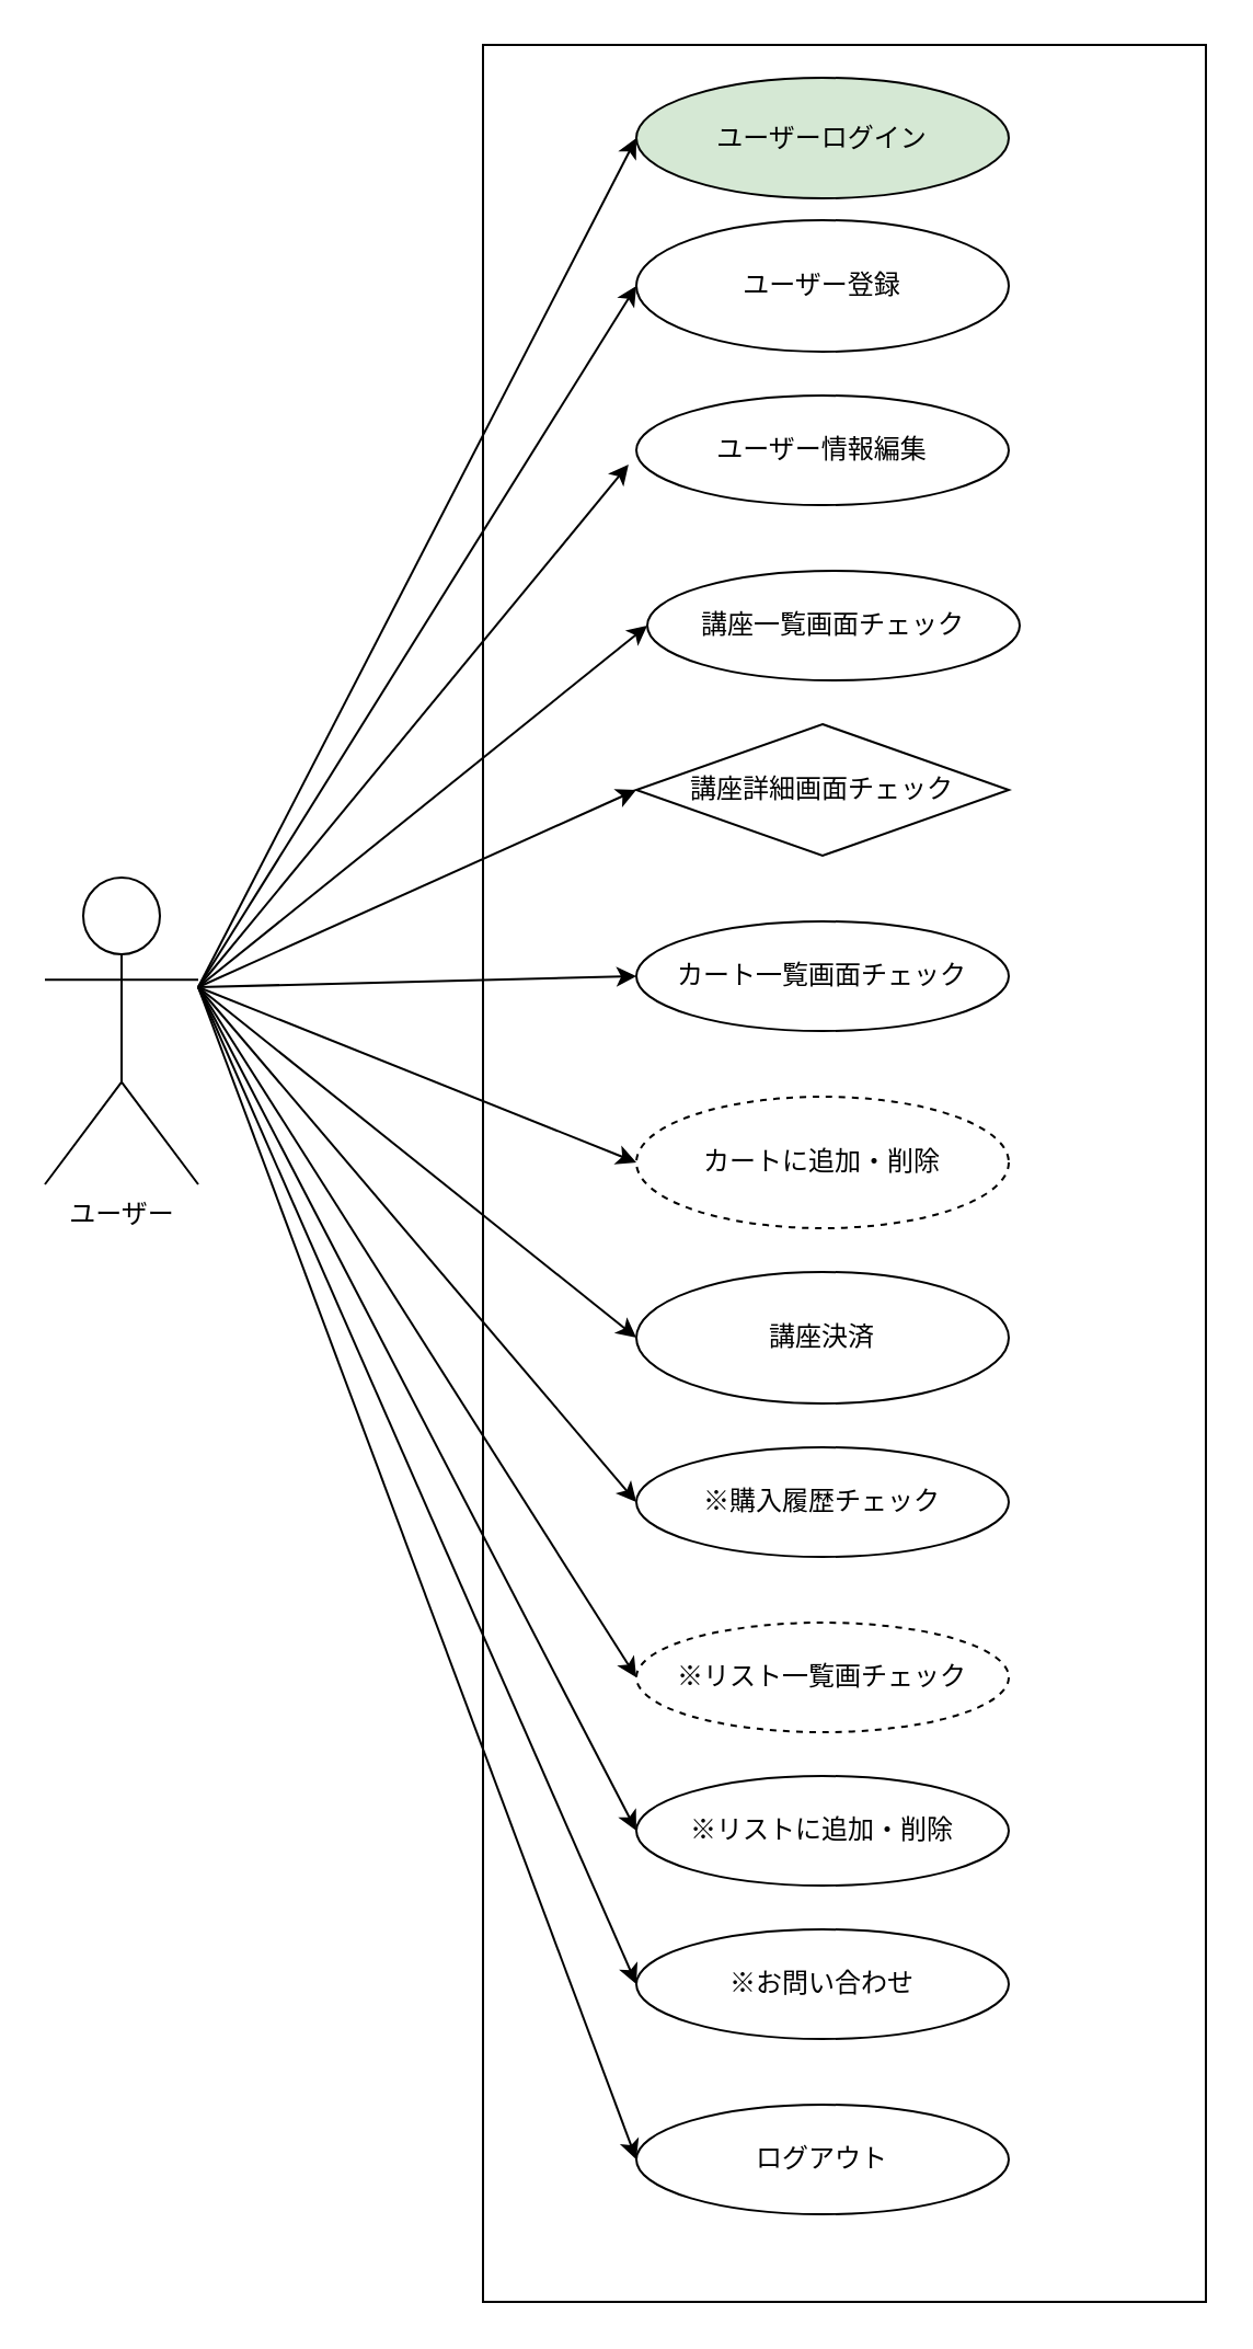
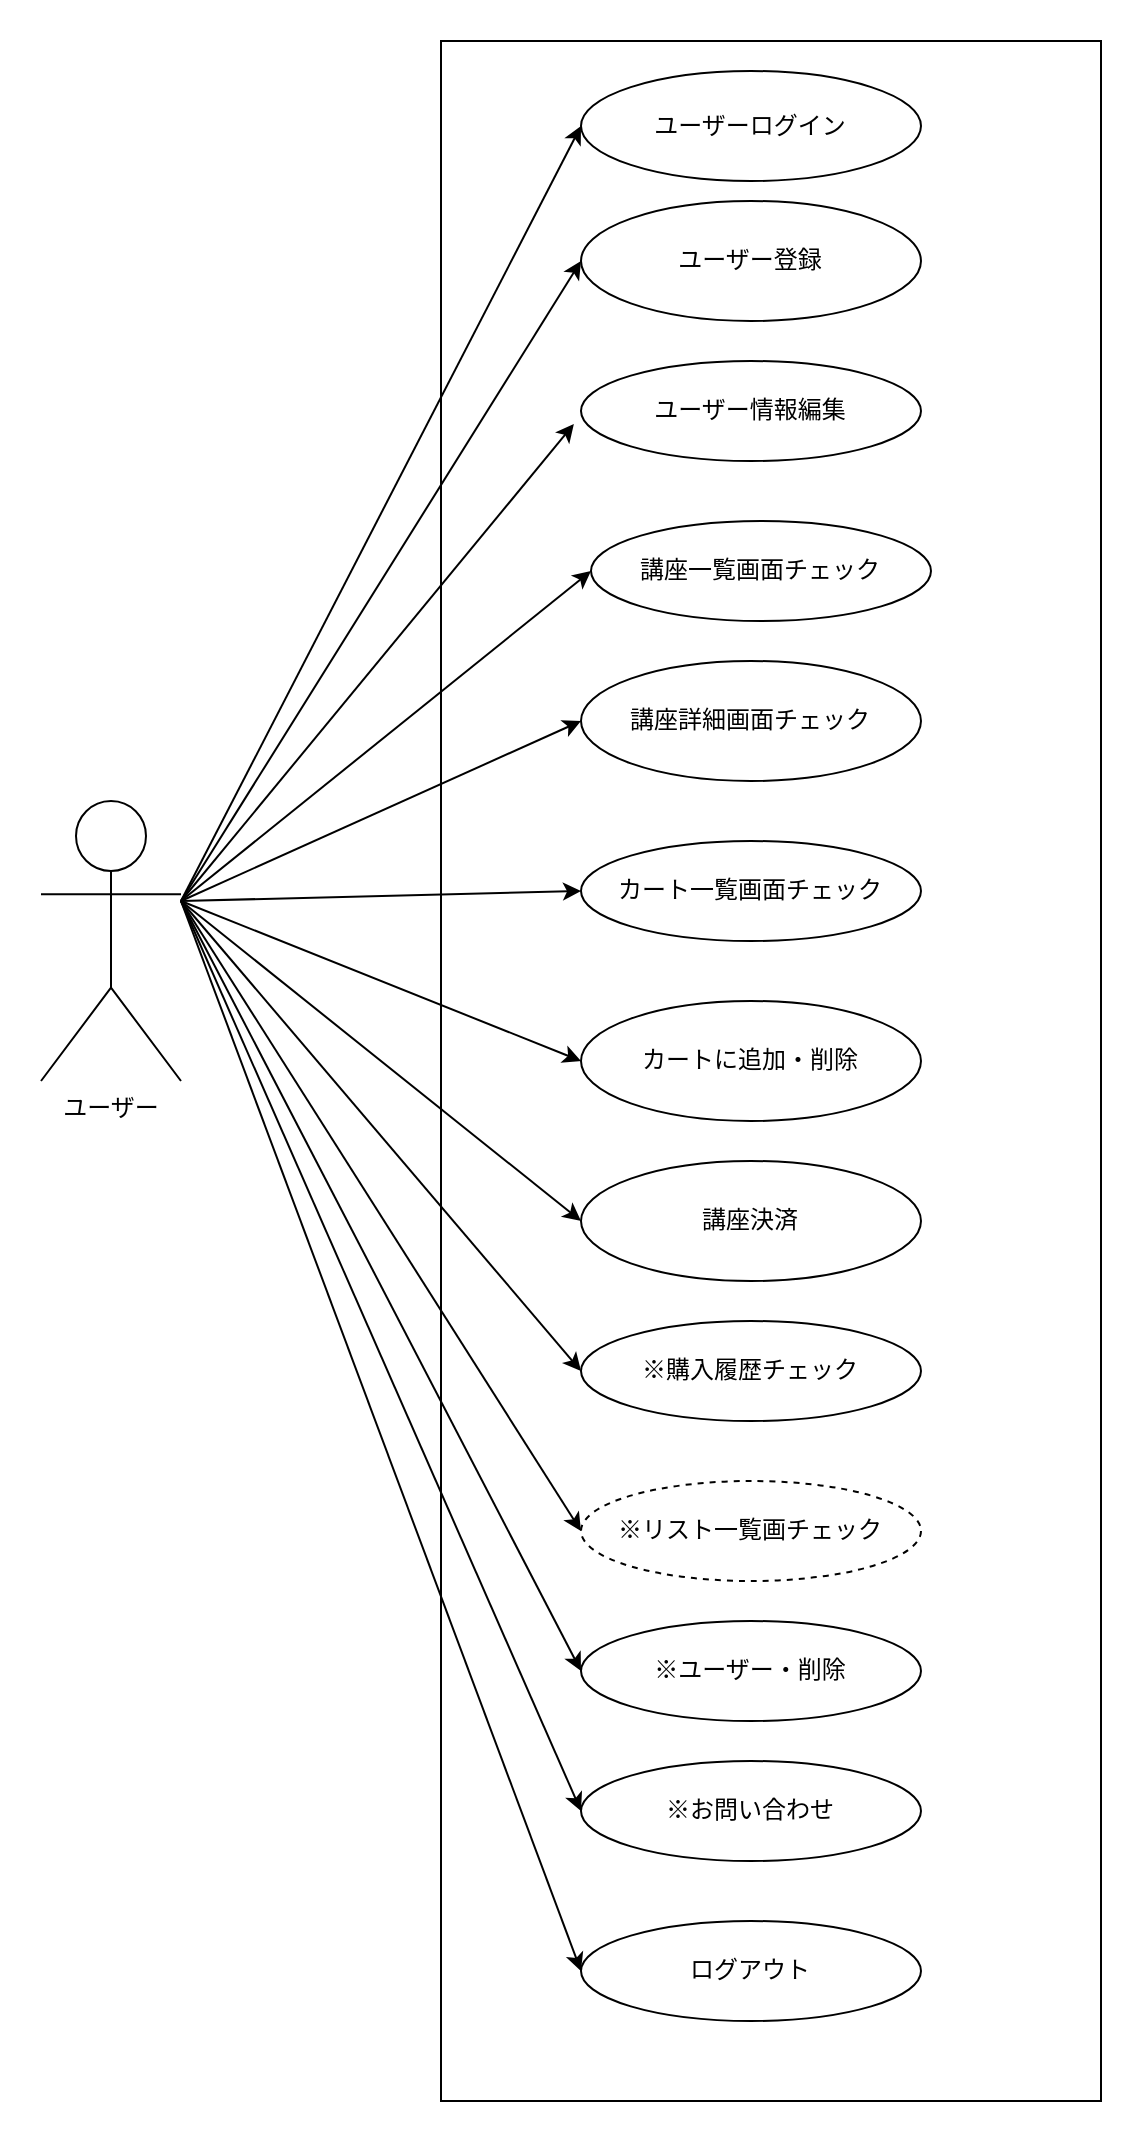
  <mxCell id="0" />
  <mxCell id="1" parent="0" />
  <mxCell id="2" value="" style="rounded=0;whiteSpace=wrap;html=1;" vertex="1" parent="1"><mxGeometry x="220" y="20" width="330" height="1030" as="geometry" /></mxCell>
  <mxCell id="3" value="ユーザー" style="shape=umlActor;verticalLabelPosition=bottom;verticalAlign=top;html=1;outlineConnect=0;" vertex="1" parent="1"><mxGeometry x="20" y="400" width="70" height="140" as="geometry" /></mxCell>
- <mxCell id="4" value="ユーザーログイン" style="ellipse;whiteSpace=wrap;html=1;fillColor=#d5e8d4;" vertex="1" parent="1"><mxGeometry x="290" y="35" width="170" height="55" as="geometry" /></mxCell>
+ <mxCell id="4" value="ユーザーログイン" style="ellipse;whiteSpace=wrap;html=1;" vertex="1" parent="1"><mxGeometry x="290" y="35" width="170" height="55" as="geometry" /></mxCell>
  <mxCell id="5" value="ユーザー登録" style="ellipse;whiteSpace=wrap;html=1;" vertex="1" parent="1"><mxGeometry x="290" y="100" width="170" height="60" as="geometry" /></mxCell>
- <mxCell id="6" value="講座詳細画面チェック" style="rhombus;whiteSpace=wrap;html=1;" vertex="1" parent="1"><mxGeometry x="290" y="330" width="170" height="60" as="geometry" /></mxCell>
+ <mxCell id="6" value="講座詳細画面チェック" style="ellipse;whiteSpace=wrap;html=1;" vertex="1" parent="1"><mxGeometry x="290" y="330" width="170" height="60" as="geometry" /></mxCell>
  <mxCell id="7" value="カート一覧画面チェック" style="ellipse;whiteSpace=wrap;html=1;" vertex="1" parent="1"><mxGeometry x="290" y="420" width="170" height="50" as="geometry" /></mxCell>
  <mxCell id="8" value="講座決済" style="ellipse;whiteSpace=wrap;html=1;" vertex="1" parent="1"><mxGeometry x="290" y="580" width="170" height="60" as="geometry" /></mxCell>
  <mxCell id="9" value="ユーザー情報編集" style="ellipse;whiteSpace=wrap;html=1;" vertex="1" parent="1"><mxGeometry x="290" y="180" width="170" height="50" as="geometry" /></mxCell>
  <mxCell id="10" value="※購入履歴チェック" style="ellipse;whiteSpace=wrap;html=1;" vertex="1" parent="1"><mxGeometry x="290" y="660" width="170" height="50" as="geometry" /></mxCell>
- <mxCell id="11" value="※リストに追加・削除" style="ellipse;whiteSpace=wrap;html=1;" vertex="1" parent="1"><mxGeometry x="290" y="810" width="170" height="50" as="geometry" /></mxCell>
+ <mxCell id="11" value="※ユーザー・削除" style="ellipse;whiteSpace=wrap;html=1;" vertex="1" parent="1"><mxGeometry x="290" y="810" width="170" height="50" as="geometry" /></mxCell>
  <mxCell id="12" value="※お問い合わせ" style="ellipse;whiteSpace=wrap;html=1;" vertex="1" parent="1"><mxGeometry x="290" y="880" width="170" height="50" as="geometry" /></mxCell>
- <mxCell id="13" value="カートに追加・削除" style="ellipse;whiteSpace=wrap;html=1;dashed=1;" vertex="1" parent="1"><mxGeometry x="290" y="500" width="170" height="60" as="geometry" /></mxCell>
+ <mxCell id="13" value="カートに追加・削除" style="ellipse;whiteSpace=wrap;html=1;" vertex="1" parent="1"><mxGeometry x="290" y="500" width="170" height="60" as="geometry" /></mxCell>
  <mxCell id="14" value="※リスト一覧画チェック" style="ellipse;whiteSpace=wrap;html=1;dashed=1;" vertex="1" parent="1"><mxGeometry x="290" y="740" width="170" height="50" as="geometry" /></mxCell>
  <mxCell id="15" value="講座一覧画面チェック" style="ellipse;whiteSpace=wrap;html=1;" vertex="1" parent="1"><mxGeometry x="295" y="260" width="170" height="50" as="geometry" /></mxCell>
  <mxCell id="16" value="" style="endArrow=classic;html=1;rounded=0;entryX=0;entryY=0.5;entryDx=0;entryDy=0;" edge="1" parent="1" target="4"><mxGeometry width="50" height="50" relative="1" as="geometry"><mxPoint x="90" y="450" as="sourcePoint" /><mxPoint x="140" y="390" as="targetPoint" /></mxGeometry></mxCell>
  <mxCell id="17" value="" style="endArrow=classic;html=1;rounded=0;entryX=0;entryY=0.5;entryDx=0;entryDy=0;" edge="1" parent="1" target="5"><mxGeometry width="50" height="50" relative="1" as="geometry"><mxPoint x="90" y="450" as="sourcePoint" /><mxPoint x="140" y="400" as="targetPoint" /></mxGeometry></mxCell>
  <mxCell id="18" value="" style="endArrow=classic;html=1;rounded=0;entryX=-0.021;entryY=0.631;entryDx=0;entryDy=0;entryPerimeter=0;" edge="1" parent="1" target="9"><mxGeometry width="50" height="50" relative="1" as="geometry"><mxPoint x="90" y="450" as="sourcePoint" /><mxPoint x="140" y="400" as="targetPoint" /></mxGeometry></mxCell>
  <mxCell id="19" value="" style="endArrow=classic;html=1;rounded=0;entryX=0;entryY=0.5;entryDx=0;entryDy=0;" edge="1" parent="1" target="15"><mxGeometry width="50" height="50" relative="1" as="geometry"><mxPoint x="90" y="450" as="sourcePoint" /><mxPoint x="140" y="400" as="targetPoint" /></mxGeometry></mxCell>
  <mxCell id="20" value="" style="endArrow=classic;html=1;rounded=0;entryX=0;entryY=0.5;entryDx=0;entryDy=0;" edge="1" parent="1" target="6"><mxGeometry width="50" height="50" relative="1" as="geometry"><mxPoint x="90" y="450" as="sourcePoint" /><mxPoint x="140" y="400" as="targetPoint" /></mxGeometry></mxCell>
  <mxCell id="21" value="" style="endArrow=classic;html=1;rounded=0;entryX=0;entryY=0.5;entryDx=0;entryDy=0;" edge="1" parent="1" target="7"><mxGeometry width="50" height="50" relative="1" as="geometry"><mxPoint x="90" y="450" as="sourcePoint" /><mxPoint x="140" y="400" as="targetPoint" /></mxGeometry></mxCell>
  <mxCell id="22" value="" style="endArrow=classic;html=1;rounded=0;entryX=0;entryY=0.5;entryDx=0;entryDy=0;" edge="1" parent="1" target="13"><mxGeometry width="50" height="50" relative="1" as="geometry"><mxPoint x="90" y="450" as="sourcePoint" /><mxPoint x="140" y="400" as="targetPoint" /></mxGeometry></mxCell>
  <mxCell id="23" value="" style="endArrow=classic;html=1;rounded=0;entryX=0;entryY=0.5;entryDx=0;entryDy=0;" edge="1" parent="1" target="8"><mxGeometry width="50" height="50" relative="1" as="geometry"><mxPoint x="90" y="450" as="sourcePoint" /><mxPoint x="140" y="400" as="targetPoint" /></mxGeometry></mxCell>
  <mxCell id="24" value="" style="endArrow=classic;html=1;rounded=0;entryX=0;entryY=0.5;entryDx=0;entryDy=0;" edge="1" parent="1" target="10"><mxGeometry width="50" height="50" relative="1" as="geometry"><mxPoint x="90" y="450" as="sourcePoint" /><mxPoint x="140" y="400" as="targetPoint" /></mxGeometry></mxCell>
  <mxCell id="25" value="" style="endArrow=classic;html=1;rounded=0;entryX=0;entryY=0.5;entryDx=0;entryDy=0;" edge="1" parent="1" target="14"><mxGeometry width="50" height="50" relative="1" as="geometry"><mxPoint x="90" y="450" as="sourcePoint" /><mxPoint x="140" y="400" as="targetPoint" /></mxGeometry></mxCell>
  <mxCell id="26" value="" style="endArrow=classic;html=1;rounded=0;entryX=0;entryY=0.5;entryDx=0;entryDy=0;" edge="1" parent="1" target="11"><mxGeometry width="50" height="50" relative="1" as="geometry"><mxPoint x="90" y="450" as="sourcePoint" /><mxPoint x="140" y="400" as="targetPoint" /></mxGeometry></mxCell>
  <mxCell id="27" value="" style="endArrow=classic;html=1;rounded=0;entryX=0;entryY=0.5;entryDx=0;entryDy=0;" edge="1" parent="1" target="12"><mxGeometry width="50" height="50" relative="1" as="geometry"><mxPoint x="90" y="450" as="sourcePoint" /><mxPoint x="140" y="400" as="targetPoint" /></mxGeometry></mxCell>
  <mxCell id="28" value="ログアウト" style="ellipse;whiteSpace=wrap;html=1;" vertex="1" parent="1"><mxGeometry x="290" y="960" width="170" height="50" as="geometry" /></mxCell>
  <mxCell id="29" value="" style="endArrow=classic;html=1;rounded=0;entryX=0;entryY=0.5;entryDx=0;entryDy=0;" edge="1" parent="1" target="28"><mxGeometry width="50" height="50" relative="1" as="geometry"><mxPoint x="90" y="450" as="sourcePoint" /><mxPoint x="140" y="400" as="targetPoint" /></mxGeometry></mxCell>
